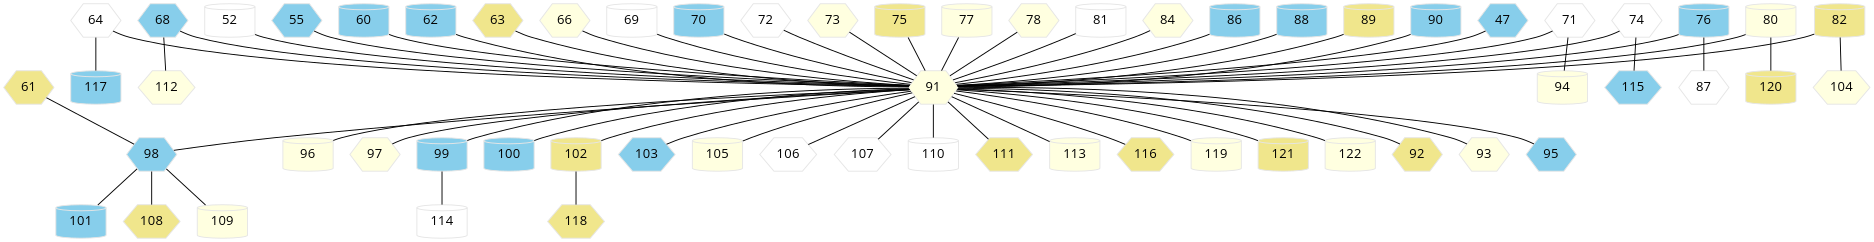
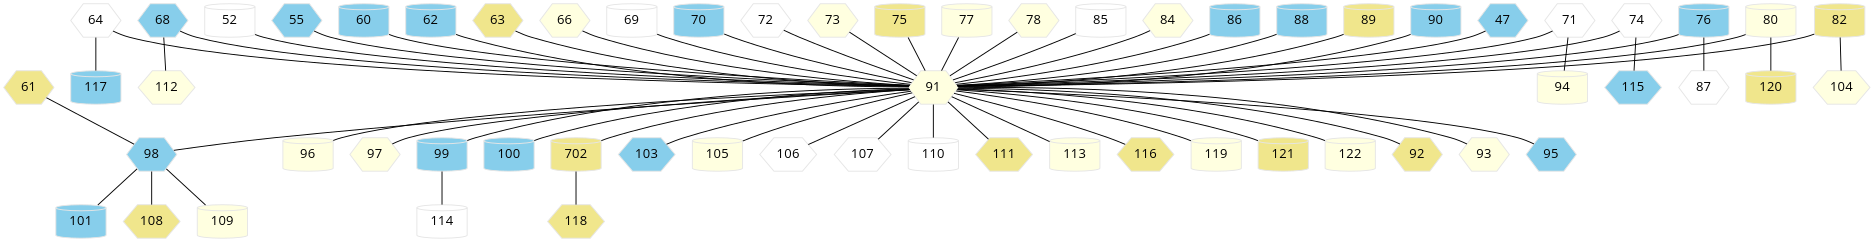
  graph {
    fontname="Open Sans"
    node [color=gray90 fillcolor=lightyellow fontname="Open Sans" shape=cylinder style=filled]
    edge [fontname="Open Sans"]
    91 [shape=hexagon super="+19+44+39+24+83+67+49+50+56+58+59+79+45"]
    98 [fillcolor=skyblue shape=hexagon super="+65+85"]
    92 [fillcolor=khaki shape=hexagon]
    93 [shape=hexagon]
    95 [fillcolor=skyblue shape=hexagon]
    96
    97 [shape=hexagon]
    99 [fillcolor=skyblue]
    100 [fillcolor=skyblue]
-   102 [fillcolor=khaki]
+   102 [fillcolor=khaki label=702]
    103 [fillcolor=skyblue shape=hexagon]
    105
    106 [fillcolor=white shape=hexagon]
    107 [fillcolor=white shape=hexagon]
    110 [fillcolor=white]
    111 [fillcolor=khaki shape=hexagon]
    113
    116 [fillcolor=khaki shape=hexagon]
    119
    121 [fillcolor=khaki]
    122
    47 [fillcolor=skyblue shape=hexagon]
    52 [fillcolor=white]
    55 [fillcolor=skyblue shape=hexagon]
    60 [fillcolor=skyblue]
    101 [fillcolor=skyblue]
    108 [fillcolor=khaki shape=hexagon]
    109
    61 [fillcolor=khaki shape=hexagon]
    62 [fillcolor=skyblue]
    63 [fillcolor=khaki shape=hexagon]
    64 [fillcolor=white shape=hexagon]
    117 [fillcolor=skyblue]
    66 [shape=hexagon]
    68 [fillcolor=skyblue shape=hexagon]
    112 [shape=hexagon]
    69 [fillcolor=white]
    70 [fillcolor=skyblue]
    71 [fillcolor=white shape=hexagon]
    94
    72 [fillcolor=white shape=hexagon]
    73 [shape=hexagon]
    74 [fillcolor=white shape=hexagon]
    115 [fillcolor=skyblue shape=hexagon]
    75 [fillcolor=khaki]
    76 [fillcolor=skyblue]
    87 [fillcolor=white shape=hexagon]
    77
    78 [shape=hexagon]
    80
    120 [fillcolor=khaki]
-   81 [fillcolor=white]
+   81 [fillcolor=white label=85]
    82 [fillcolor=khaki]
    104 [shape=hexagon]
    84 [shape=hexagon]
    86 [fillcolor=skyblue]
    88 [fillcolor=skyblue]
    89 [fillcolor=khaki]
    90 [fillcolor=skyblue]
    114 [fillcolor=white]
    118 [fillcolor=khaki shape=hexagon]
    91 -- 98
    91 -- 92
    91 -- 93
    91 -- 95
    91 -- 96
    91 -- 97
    91 -- 99
    91 -- 100
    91 -- 102
    91 -- 103
    91 -- 105
    91 -- 106
    91 -- 107
    91 -- 110
    91 -- 111
    91 -- 113
    91 -- 116
    91 -- 119
    91 -- 121
    91 -- 122
    98 -- 101
    98 -- 108
    98 -- 109
    99 -- 114
    102 -- 118
    47 -- 91
    52 -- 91
    55 -- 91
    60 -- 91
    61 -- 98
    62 -- 91
    63 -- 91
    64 -- 91
    64 -- 117
    66 -- 91
    68 -- 91
    68 -- 112
    69 -- 91
    70 -- 91
    71 -- 91
    71 -- 94
    72 -- 91
    73 -- 91
    74 -- 91
    74 -- 115
    75 -- 91
    76 -- 91
    76 -- 87
    77 -- 91
    78 -- 91
    80 -- 91
    80 -- 120
    81 -- 91
    82 -- 91
    82 -- 104
    84 -- 91
    86 -- 91
    88 -- 91
    89 -- 91
    90 -- 91
  }
